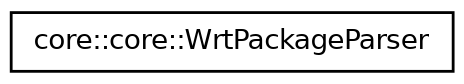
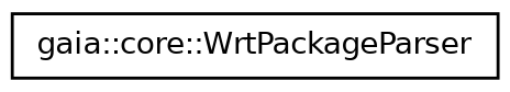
  digraph {
    rankdir=LR
-   n1 [color=black fillcolor=white fontname=Helvetica fontsize=10 height=0.2 label="core::core::WrtPackageParser" shape=record style=filled width=0.4]
+   n1 [color=black fillcolor=white fontname=Helvetica fontsize=10 height=0.2 label="gaia::core::WrtPackageParser" shape=record style=filled width=0.4]
  }
